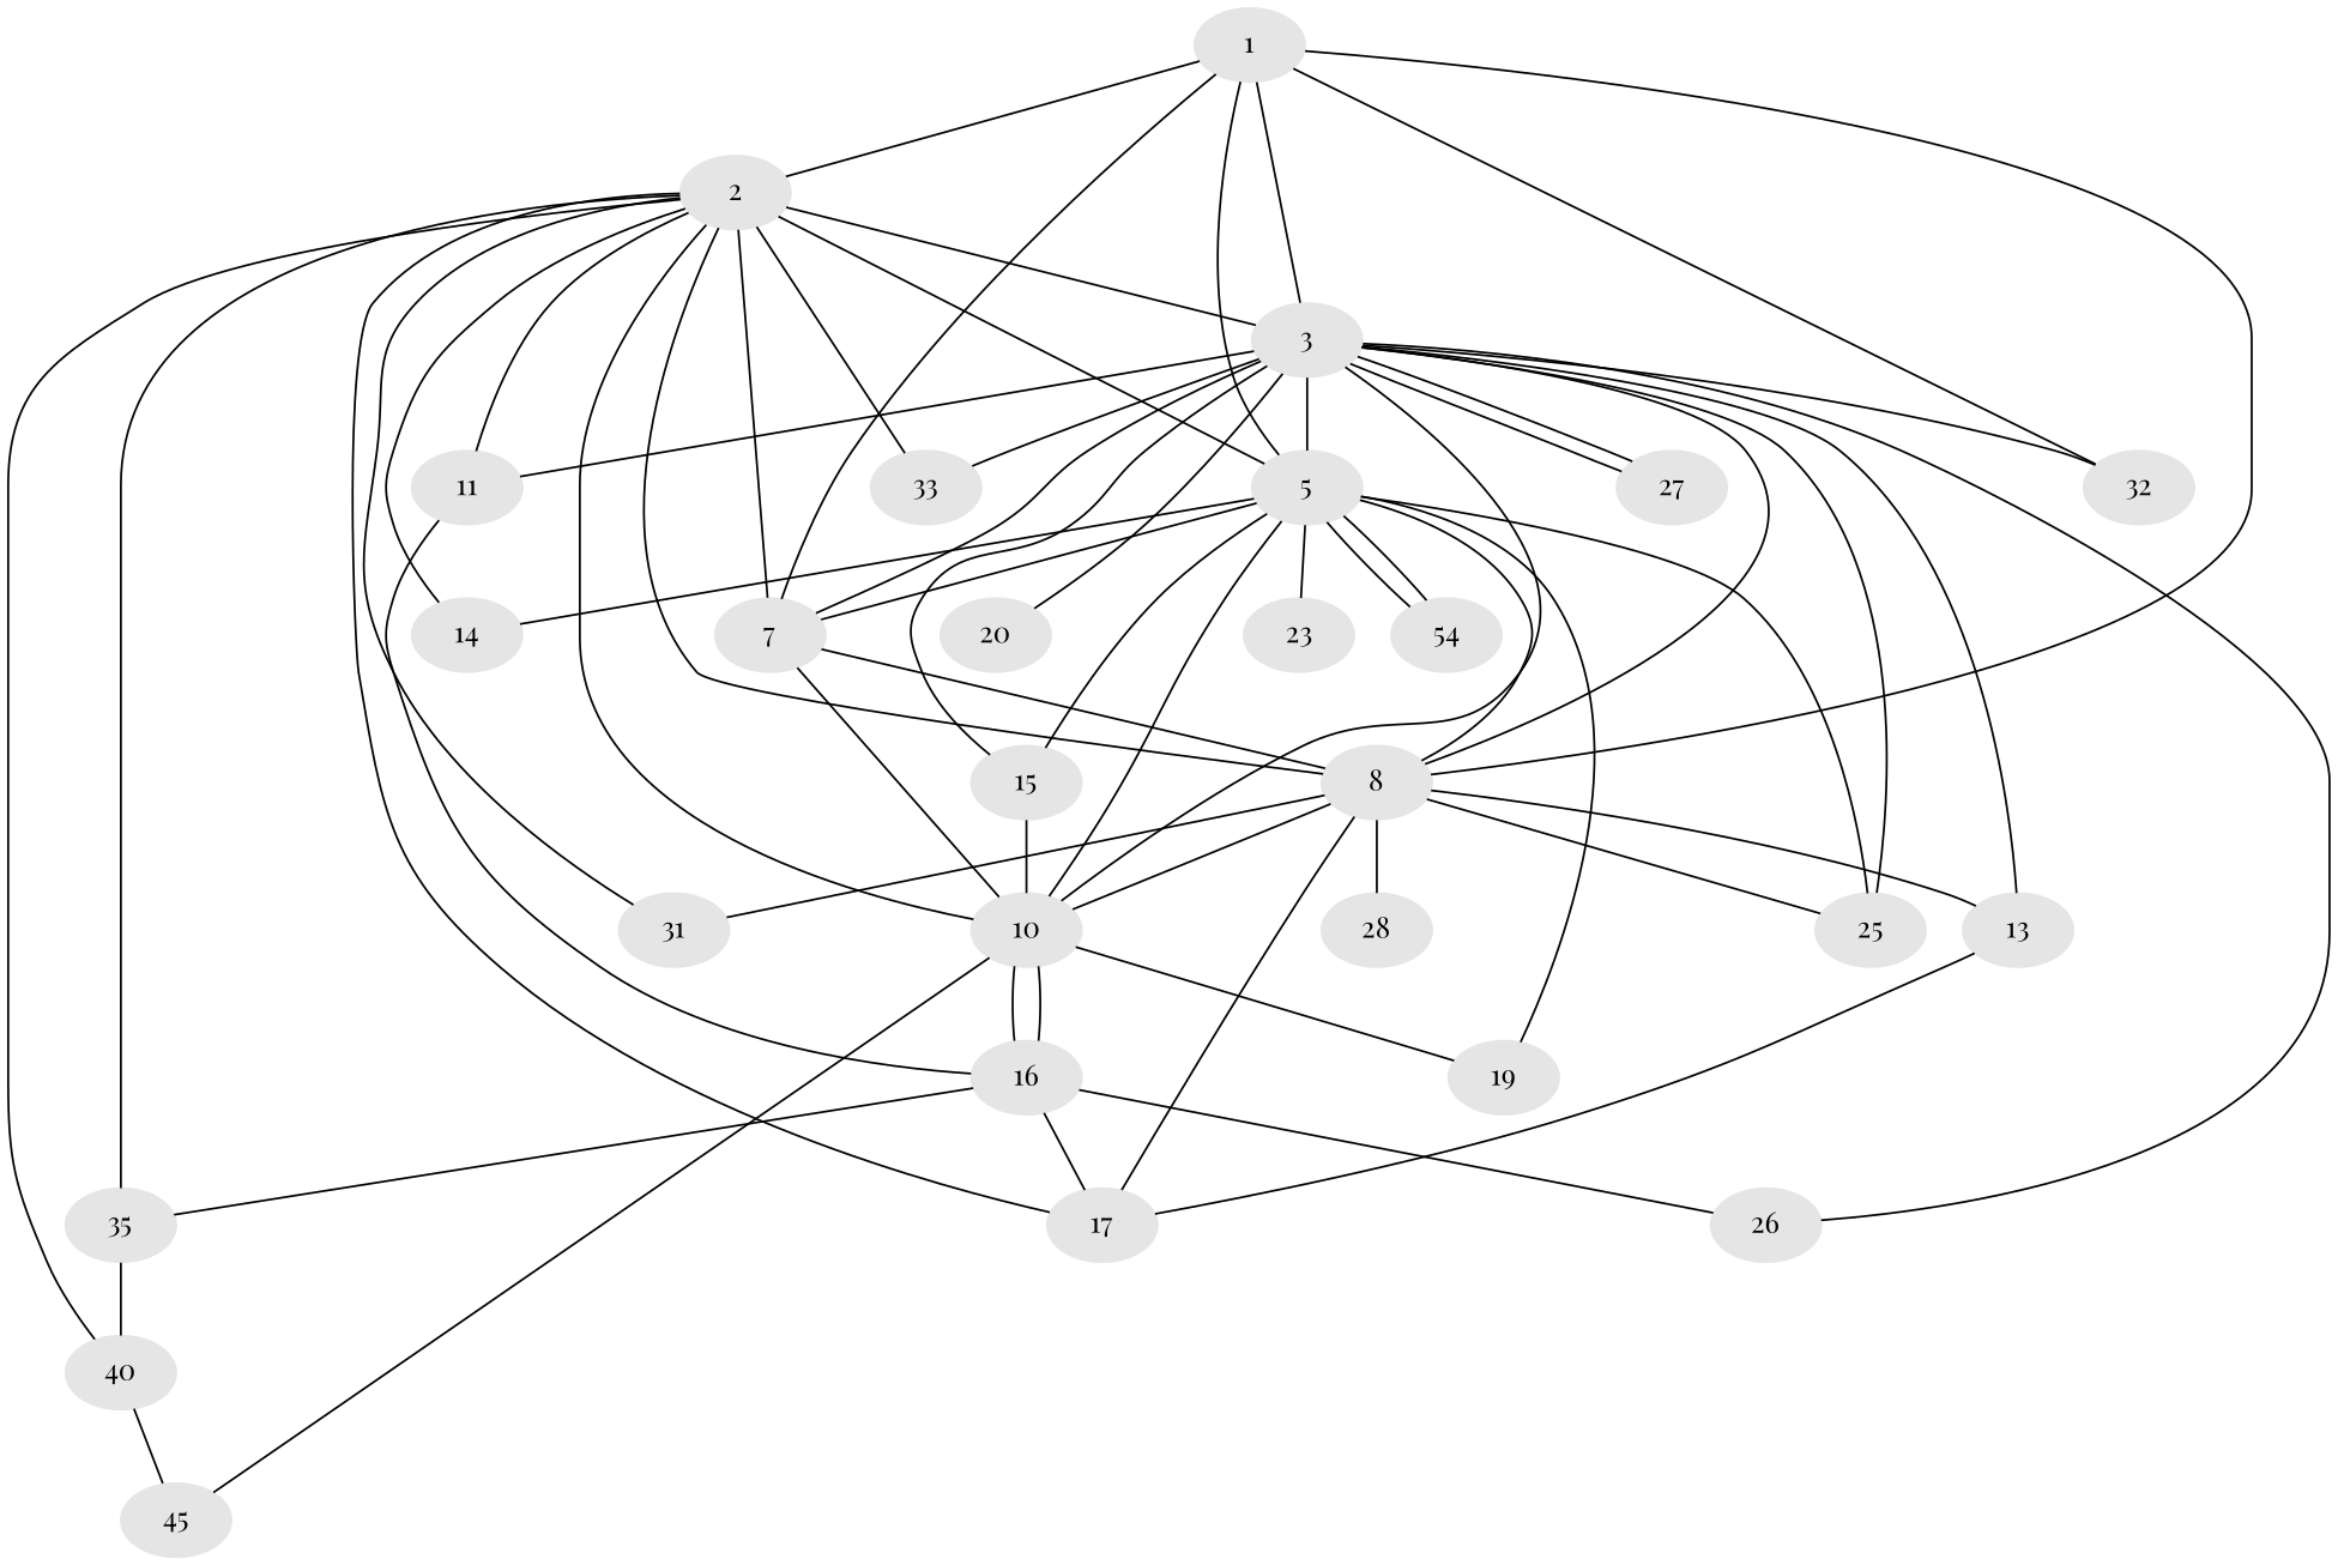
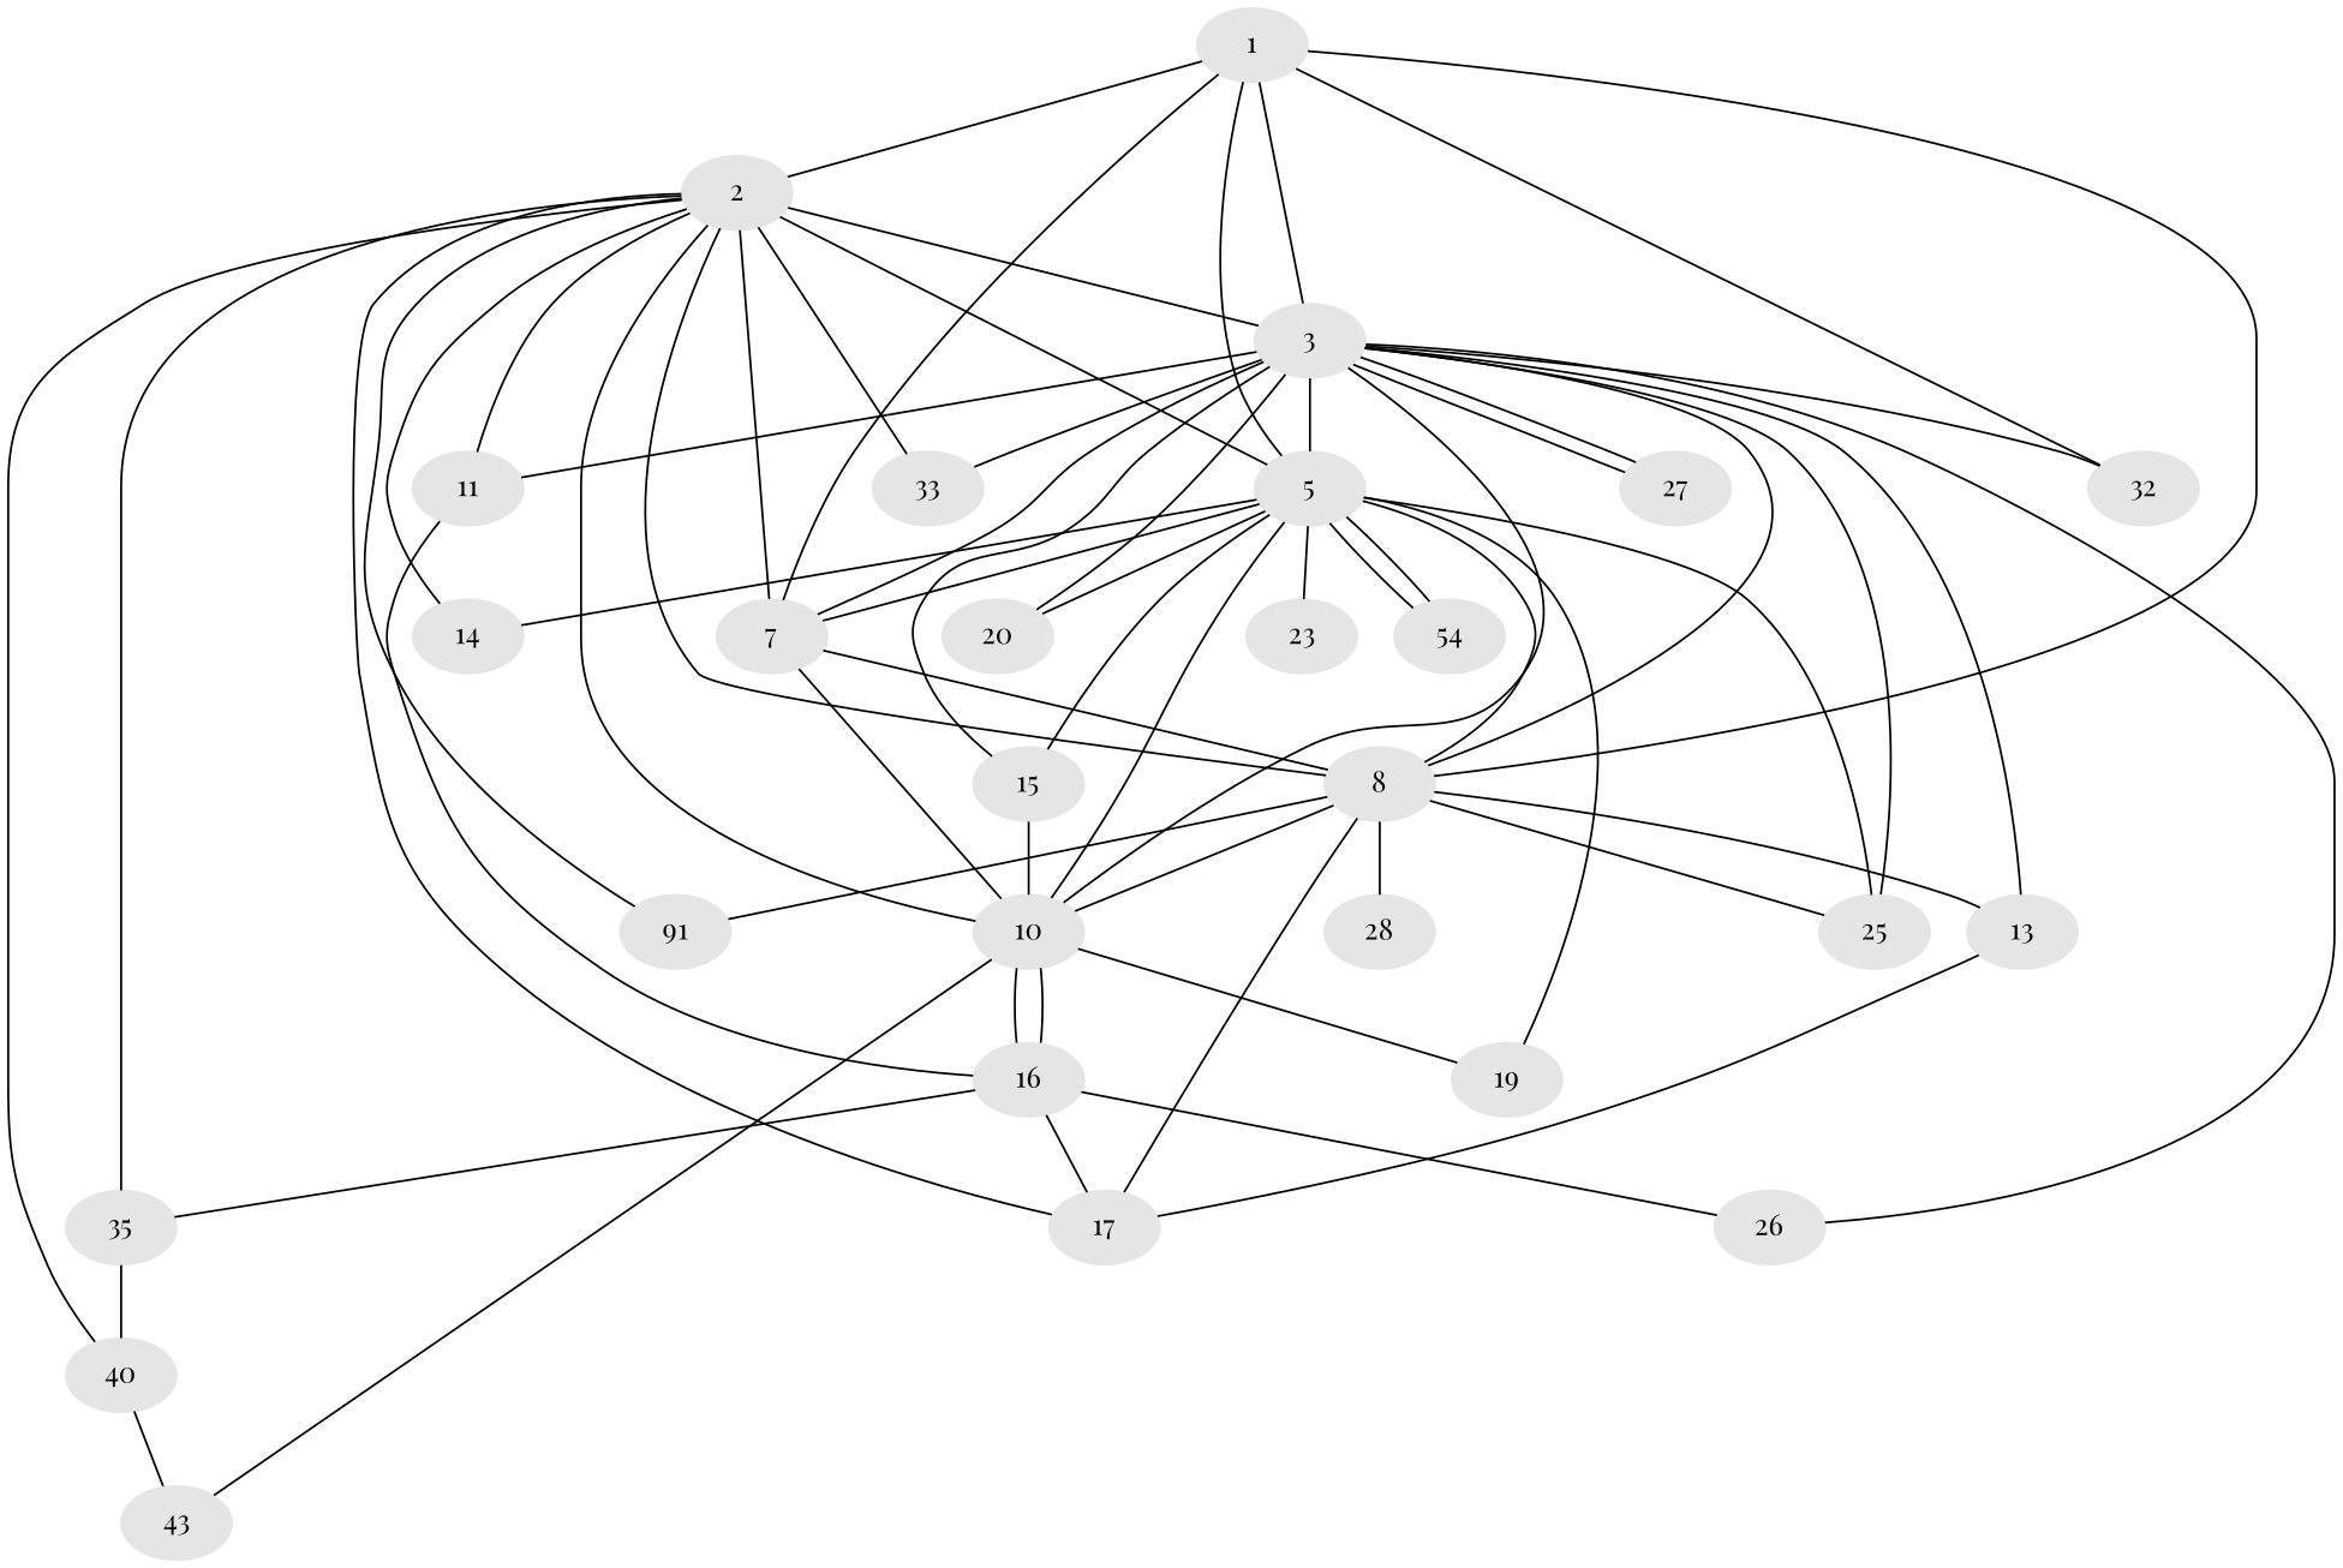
  graph {
    fontname="Playfair Display"
    node [color=gray90 fontname="Playfair Display" style=filled]
    edge [fontname="Playfair Display"]
    2 [super="+39+44+4+22"]
    3 [super="+30+29+50+45+52+41"]
    5 [super="+18+34"]
    7
    8 [super="+9+21"]
    10 [super="+36"]
    11
    14
    17 [super="+42"]
-   31
+   31 [label=91]
    33
    35
    40
    1
    32
    13
    15
    20
    25
    26
    27
    23
    19
    54
    28
    16 [super="+24"]
-   43 [label=45]
+   43
    2 -- 3 [weight=7]
    2 -- 5 [weight=5]
    2 -- 7 [weight=3]
    2 -- 8 [weight=8]
    2 -- 10 [weight=4]
    2 -- 11
    2 -- 14
    2 -- 17
    2 -- 31
    2 -- 33
    2 -- 35
    2 -- 40
    3 -- 5 [weight=3]
    3 -- 7
    3 -- 8 [weight=4]
    3 -- 10
    3 -- 11 [weight=2]
    3 -- 33
    3 -- 32
    3 -- 13
    3 -- 15
    3 -- 20
    3 -- 25
    3 -- 26
    3 -- 27
    3 -- 27
    5 -- 7
    5 -- 8 [weight=2]
    5 -- 10 [weight=2]
    5 -- 14
    5 -- 15
+   5 -- 20
    5 -- 25 [weight=2]
    5 -- 23
    5 -- 19
    5 -- 54
    5 -- 54
    7 -- 8 [weight=2]
    7 -- 10
    8 -- 10 [weight=2]
    8 -- 17
    8 -- 31
    8 -- 13
    8 -- 25
    8 -- 28 [weight=2]
    10 -- 19
    10 -- 16 [weight=2]
    10 -- 16
    10 -- 43
    11 -- 16
    35 -- 40
    40 -- 43
    1 -- 2 [weight=3]
    1 -- 3 [weight=2]
    1 -- 5
    1 -- 7
    1 -- 8 [weight=2]
    1 -- 32
    13 -- 17
    15 -- 10 [weight=2]
    16 -- 17
    16 -- 35
    16 -- 26
  }
